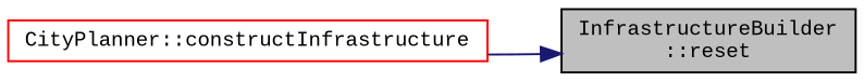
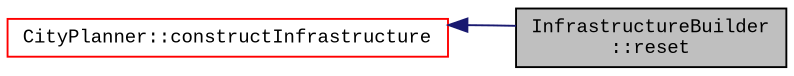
  digraph {
    rankdir=RL
    fontname="Liberation Mono"
    node [fontname="Liberation Mono" fontsize=10 shape=record style=filled]
    n1 [color=black fillcolor=grey75 fontcolor=black height=0.2 label="InfrastructureBuilder\l::reset" width=0.4]
    n2 [color=red fillcolor=white height=0.2 label="CityPlanner::constructInfrastructure" width=0.4]
-   n1 -> n2 [color=midnightblue dir=back fontname="Liberation Mono" fontsize=10 labelfontname=Helvetica labelfontsize=10 style=solid]
+   n2 -> n1 [color=midnightblue dir=back fontname="Liberation Mono" fontsize=10 labelfontname=Helvetica labelfontsize=10 style=solid]
  }
